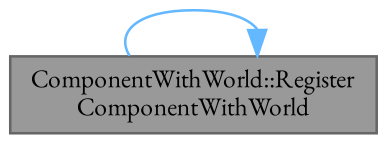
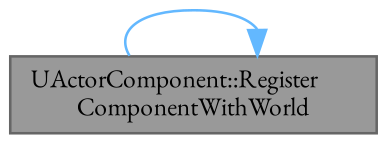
  digraph {
    rankdir=LR
    fontname="EB Garamond"
-   n1 [color=gray40 fillcolor=grey60 fontcolor=black fontname="EB Garamond" fontsize=10 height=0.2 label="ComponentWithWorld::Register\lComponentWithWorld" shape=box style=filled width=0.4]
+   n1 [color=gray40 fillcolor=grey60 fontcolor=black fontname="EB Garamond" fontsize=10 height=0.2 label="UActorComponent::Register\lComponentWithWorld" shape=box style=filled width=0.4]
    n1 -> n1 [color=steelblue1 fontname="EB Garamond" fontsize=10 labelfontname=Helvetica labelfontsize=10 style=solid]
  }
